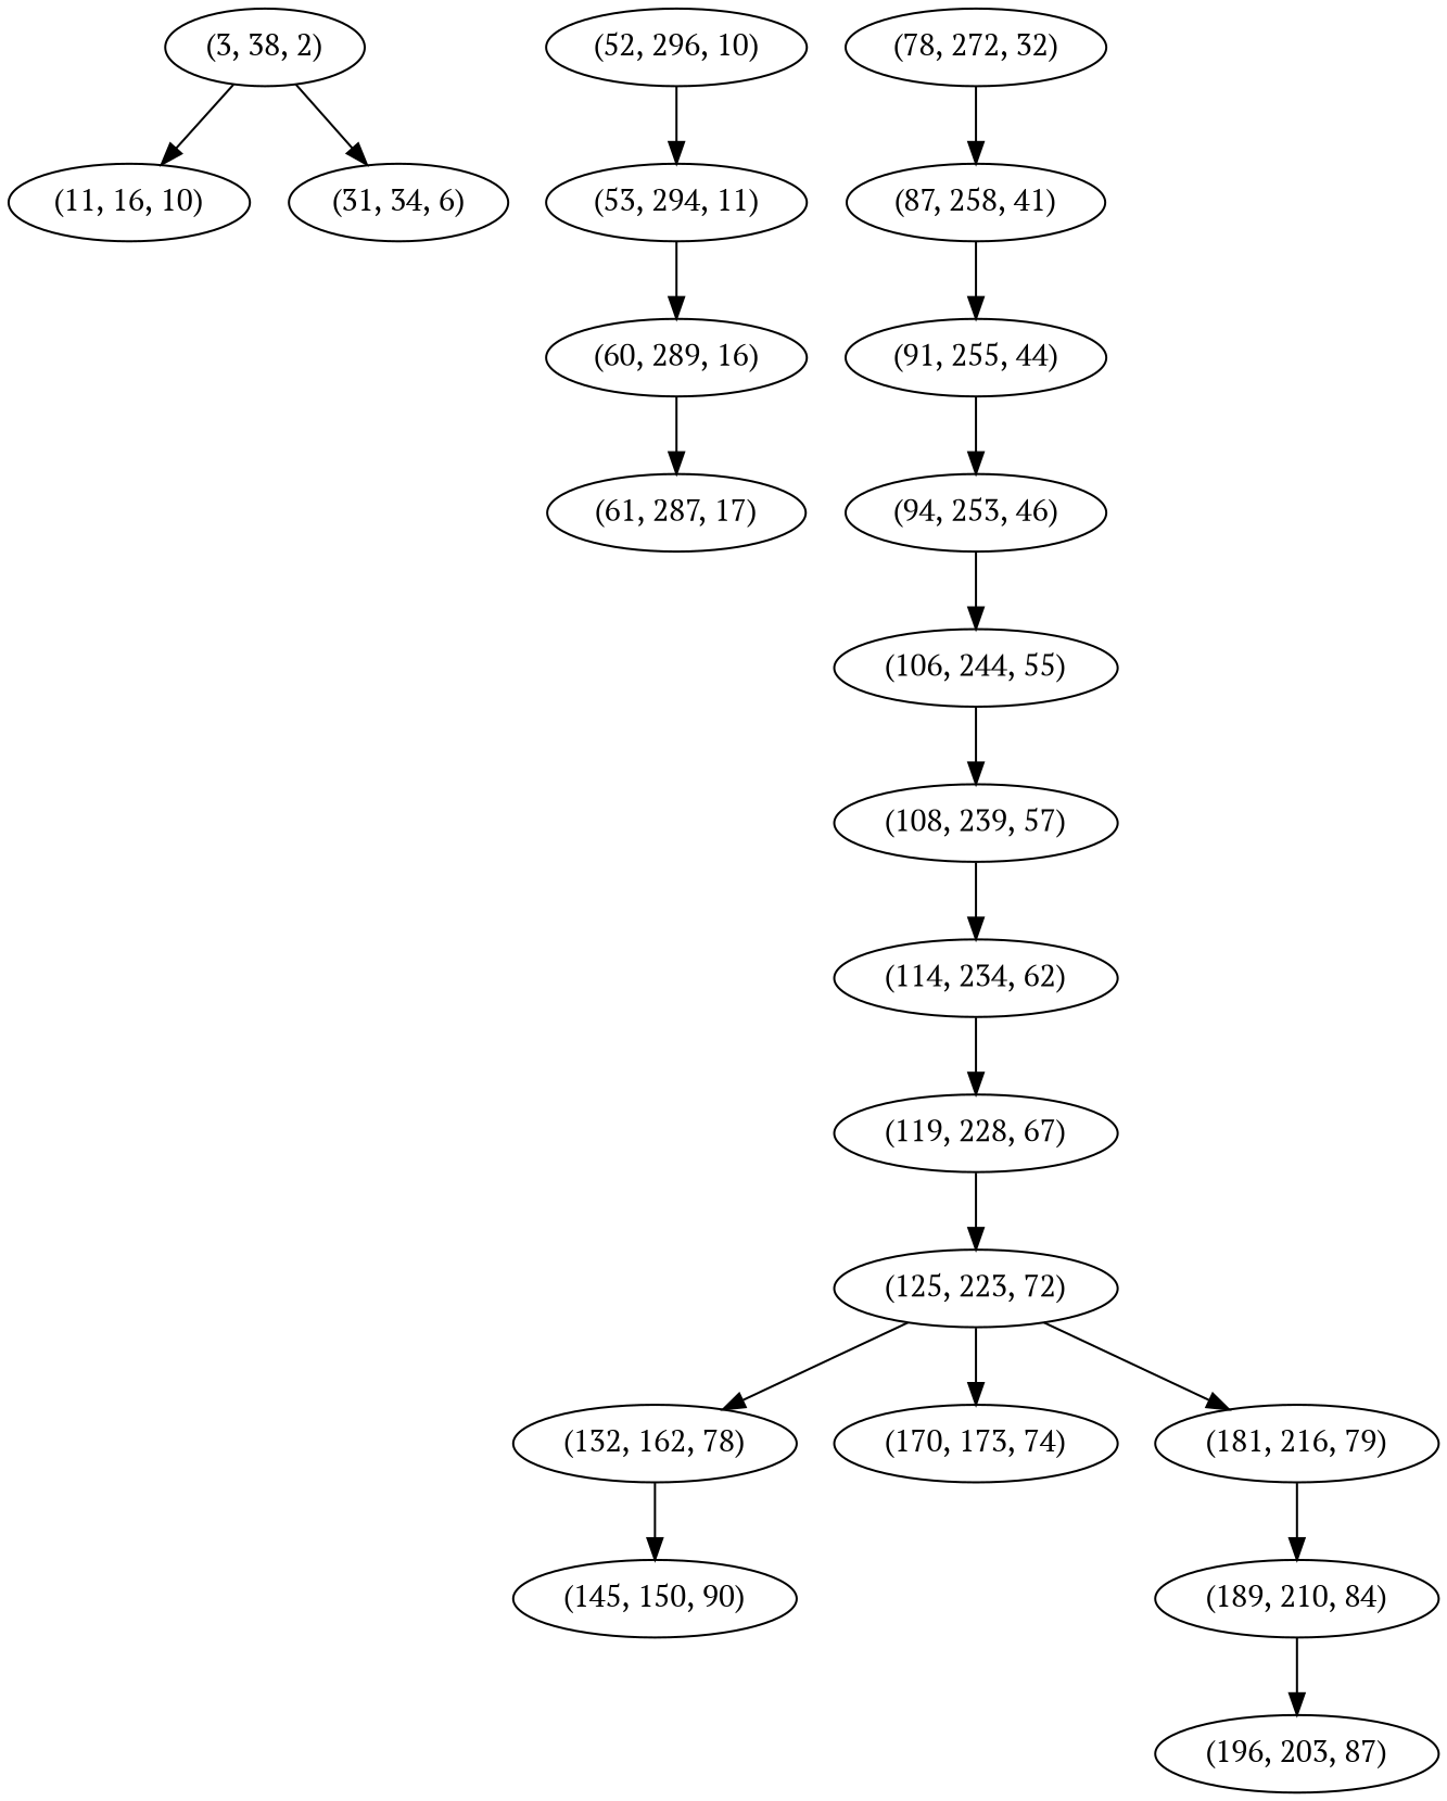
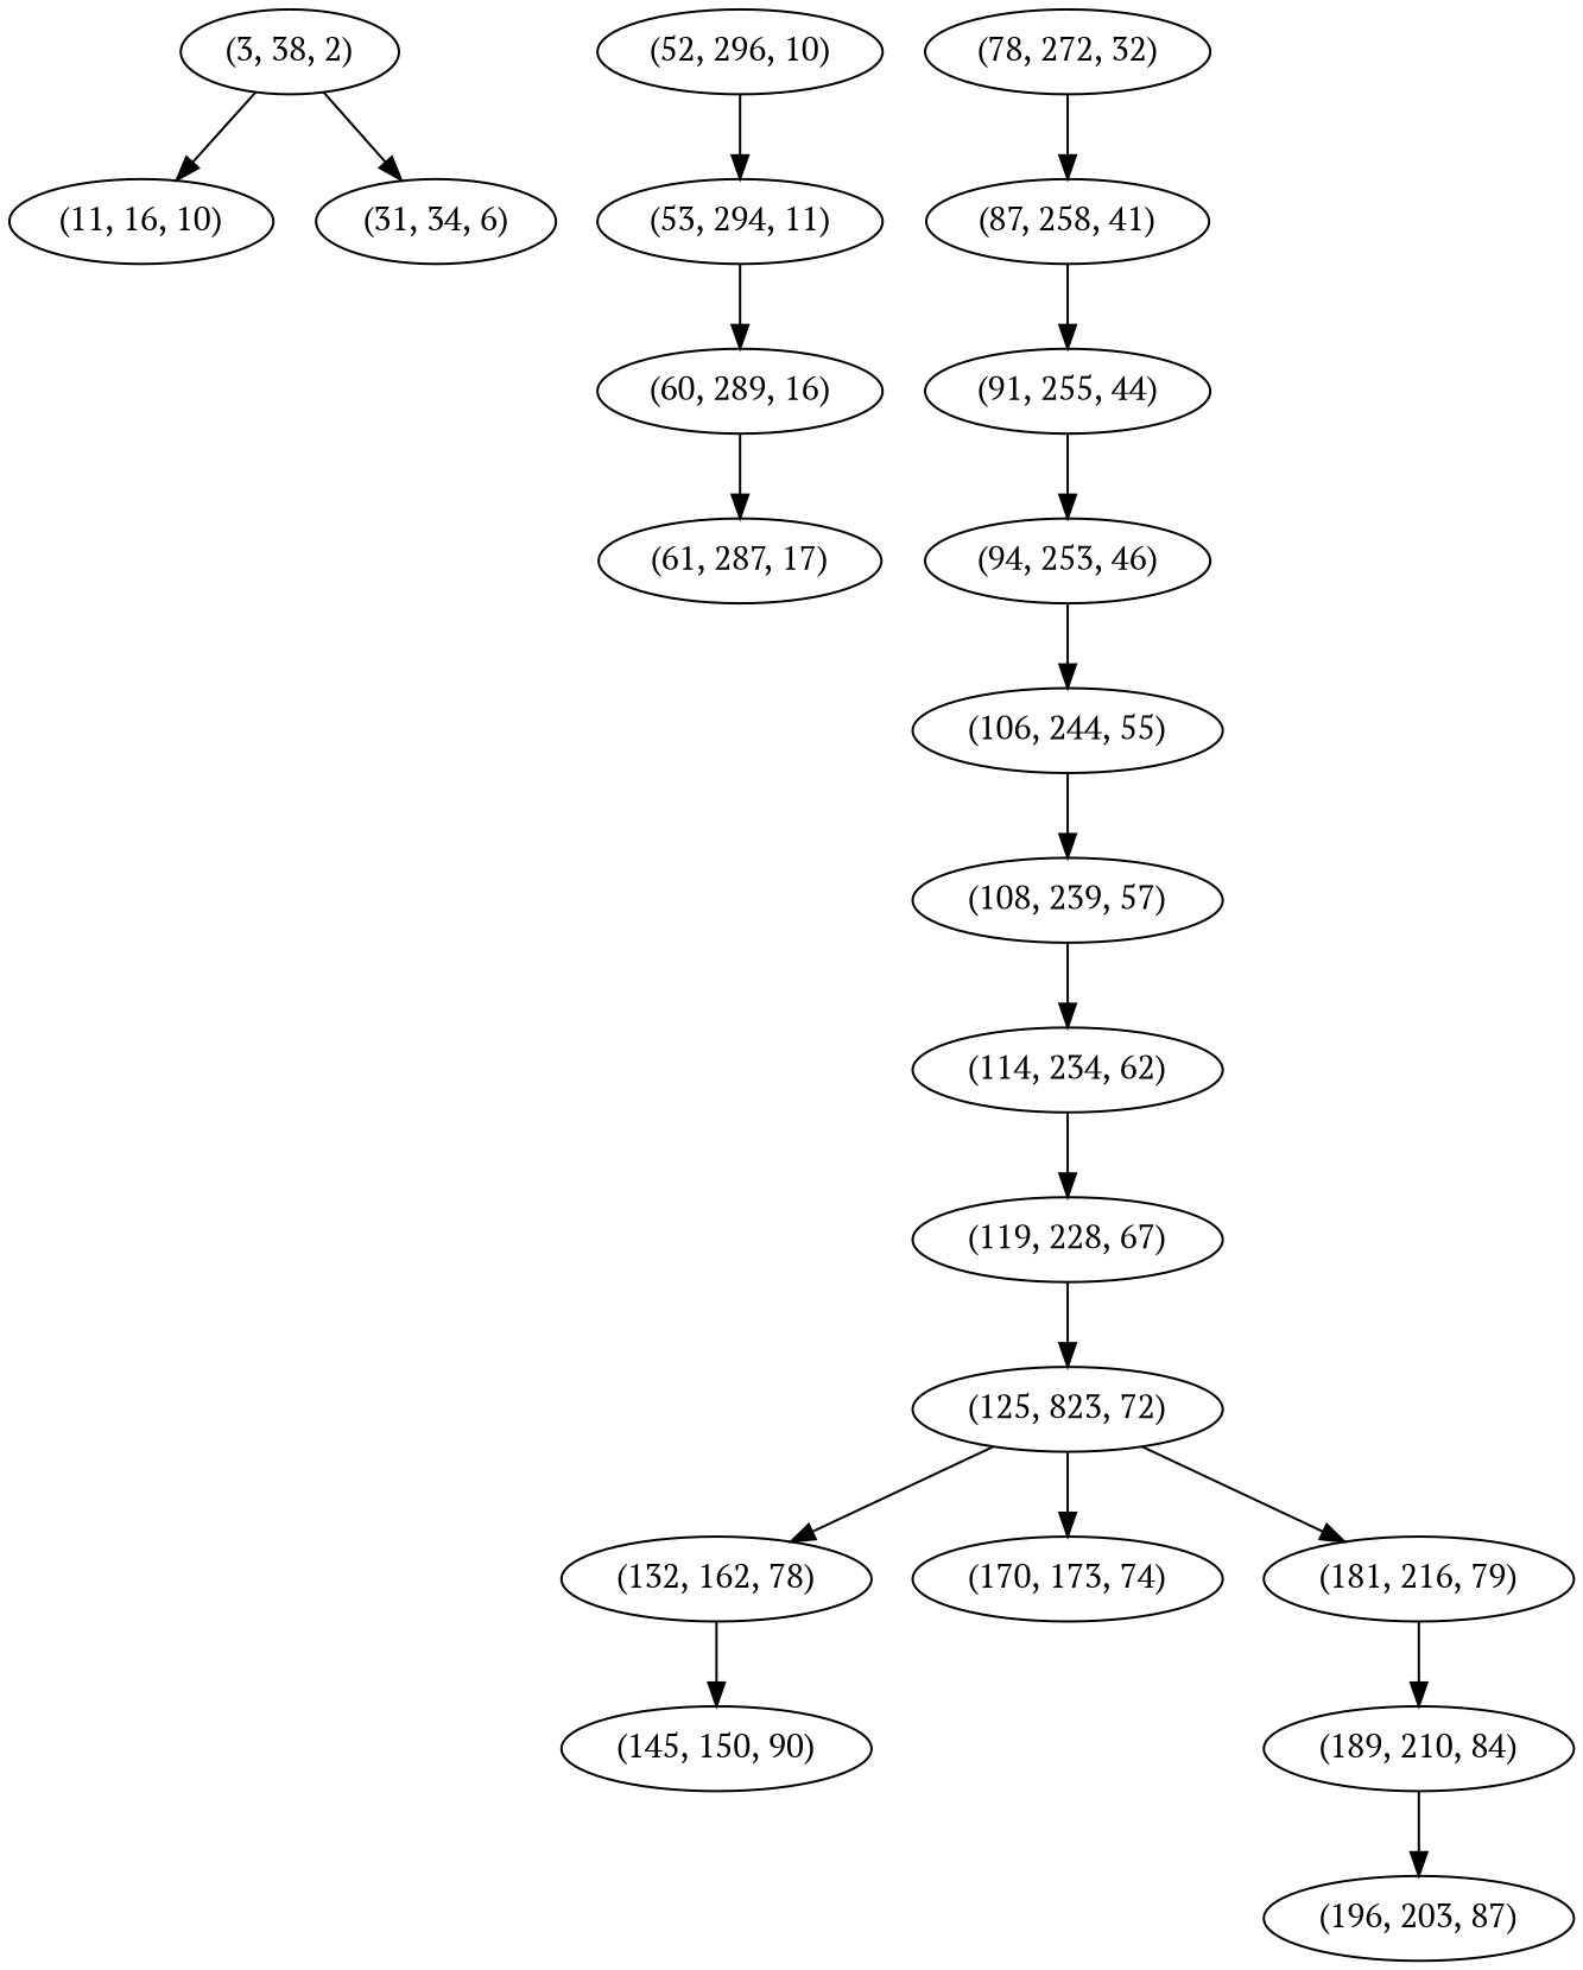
  digraph {
    fontname="PT Serif"
    node [fontname="PT Serif"]
    edge [fontname="PT Serif"]
    "(3, 38, 2)"
    "(11, 16, 10)"
    "(31, 34, 6)"
    "(52, 296, 10)"
    "(53, 294, 11)"
    "(60, 289, 16)"
    "(61, 287, 17)"
    "(78, 272, 32)"
    "(87, 258, 41)"
    "(91, 255, 44)"
    "(94, 253, 46)"
    "(106, 244, 55)"
    "(108, 239, 57)"
    "(114, 234, 62)"
    "(119, 228, 67)"
-   "(125, 223, 72)"
+   "(125, 223, 72)" [label="(125, 823, 72)"]
    "(132, 162, 78)"
    "(170, 173, 74)"
    "(181, 216, 79)"
    "(145, 150, 90)"
    "(189, 210, 84)"
    "(196, 203, 87)"
    "(3, 38, 2)" -> "(11, 16, 10)"
    "(3, 38, 2)" -> "(31, 34, 6)"
    "(52, 296, 10)" -> "(53, 294, 11)"
    "(53, 294, 11)" -> "(60, 289, 16)"
    "(60, 289, 16)" -> "(61, 287, 17)"
    "(78, 272, 32)" -> "(87, 258, 41)"
    "(87, 258, 41)" -> "(91, 255, 44)"
    "(91, 255, 44)" -> "(94, 253, 46)"
    "(94, 253, 46)" -> "(106, 244, 55)"
    "(106, 244, 55)" -> "(108, 239, 57)"
    "(108, 239, 57)" -> "(114, 234, 62)"
    "(114, 234, 62)" -> "(119, 228, 67)"
    "(119, 228, 67)" -> "(125, 223, 72)"
    "(125, 223, 72)" -> "(132, 162, 78)"
    "(125, 223, 72)" -> "(170, 173, 74)"
    "(125, 223, 72)" -> "(181, 216, 79)"
    "(132, 162, 78)" -> "(145, 150, 90)"
    "(181, 216, 79)" -> "(189, 210, 84)"
    "(189, 210, 84)" -> "(196, 203, 87)"
  }
